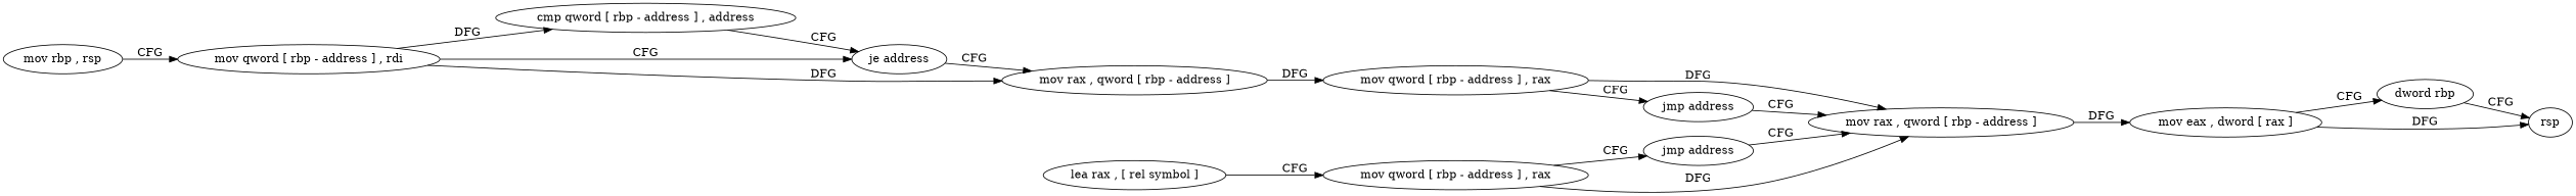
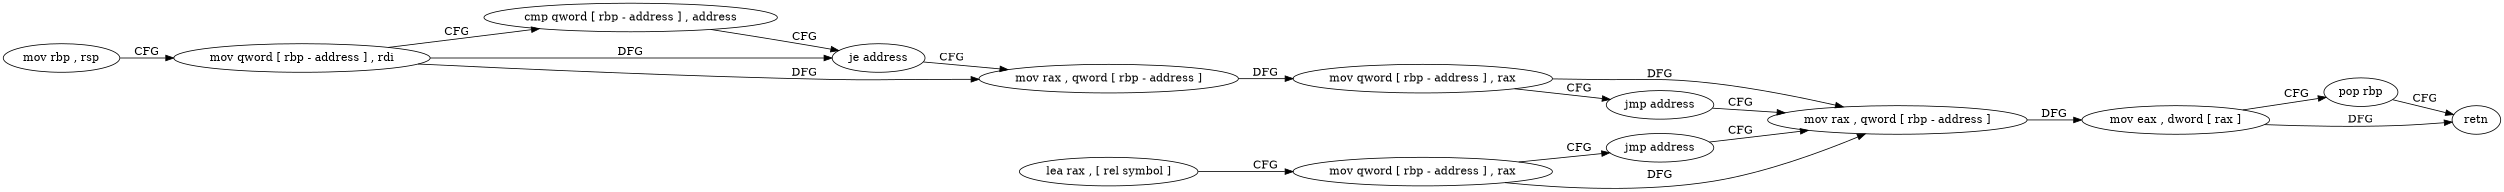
  digraph {
    fontname="DejaVu Serif"
    rankdir=LR
    node [fontname="DejaVu Serif"]
    edge [fontname="DejaVu Serif"]
    n1 [label="mov rbp , rsp"]
    n2 [label="mov qword [ rbp - address ] , rdi"]
    n3 [label="cmp qword [ rbp - address ] , address"]
    n4 [label="je address"]
    n5 [label="mov rax , qword [ rbp - address ]"]
    n6 [label="mov qword [ rbp - address ] , rax"]
    n7 [label="lea rax , [ rel symbol ]"]
    n8 [label="mov qword [ rbp - address ] , rax"]
    n9 [label="jmp address"]
    n10 [label="mov rax , qword [ rbp - address ]"]
    n11 [label="jmp address"]
    n12 [label="mov eax , dword [ rax ]"]
-   n13 [label="dword rbp"]
-   n14 [label=rsp]
+   n13 [label="pop rbp"]
+   n14 [label=retn]
    n1 -> n2 [label=CFG]
-   n2 -> n3 [label=DFG]
-   n2 -> n4 [label=CFG]
+   n2 -> n3 [label=CFG]
+   n2 -> n4 [label=DFG]
    n2 -> n5 [label=DFG]
    n3 -> n4 [label=CFG]
    n4 -> n5 [label=CFG]
    n5 -> n6 [label=DFG]
    n6 -> n10 [label=DFG]
    n6 -> n11 [label=CFG]
    n7 -> n8 [label=CFG]
    n8 -> n9 [label=CFG]
    n8 -> n10 [label=DFG]
    n9 -> n10 [label=CFG]
    n10 -> n12 [label=DFG]
    n11 -> n10 [label=CFG]
    n12 -> n13 [label=CFG]
    n12 -> n14 [label=DFG]
    n13 -> n14 [label=CFG]
  }
